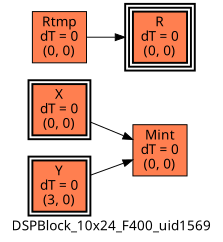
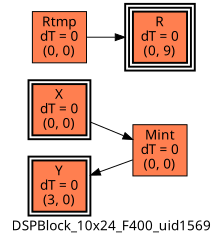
  digraph {
    fontname="Noto Sans"
    label=DSPBlock_10x24_F400_uid1569
    labeljust=right
    labelloc=bottom
    nodesep=0.25
    rankdir=LR
    ranksep=0.5
    node [color=black fillcolor=coral fontname="Noto Sans" peripheries=2 shape=box style="bold, filled"]
    edge [arrowhead=normal arrowsize=1.0 arrowtail=normal color=black dir=forward fontname="Noto Sans"]
    n1 [label="X\ndT = 0\n(0, 0)"]
    n2 [label="Y\ndT = 0\n(3, 0)"]
-   n3 [label="R\ndT = 0\n(0, 0)" peripheries=3]
+   n3 [label="R\ndT = 0\n(0, 9)" peripheries=3]
    n4 [label="Mint\ndT = 0\n(0, 0)" peripheries=1 style=filled]
    n5 [label="Rtmp\ndT = 0\n(0, 0)" peripheries=1 style=filled]
    subgraph sub_1 {
      rank=same
      n1
      n2
    }
    subgraph sub_2 {
      rank=same
      n3
    }
    n1 -> n4
-   n2 -> n4
+   n4 -> n2
    n5 -> n3
  }
